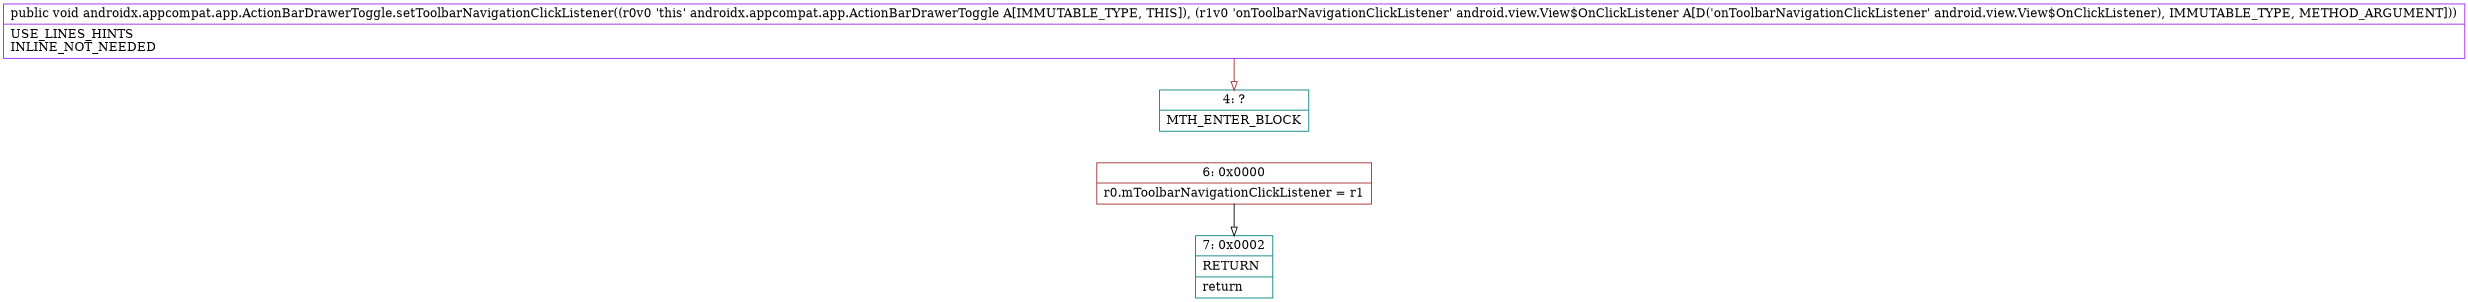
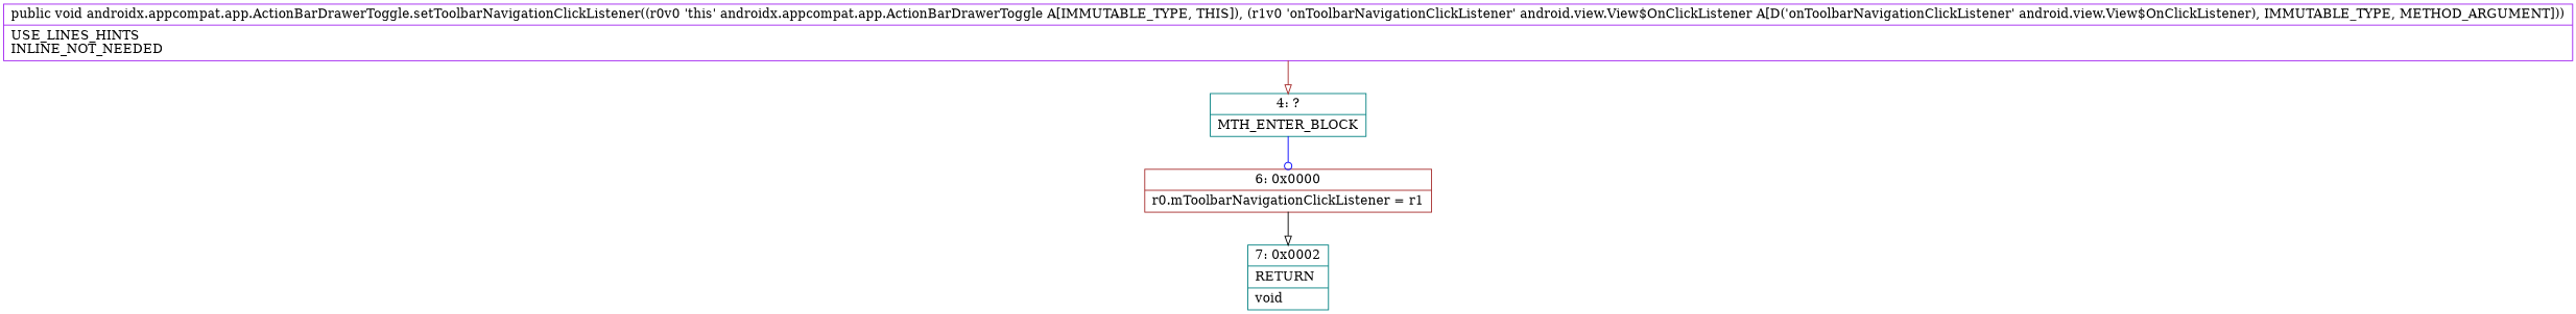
  digraph {
    node [color=teal shape=record]
    edge [arrowhead=onormal]
    n1 [label="{4\:\ ?|MTH_ENTER_BLOCK\l}"]
    n2 [color=brown label="{6\:\ 0x0000|r0.mToolbarNavigationClickListener = r1\l}"]
-   n3 [label="{7\:\ 0x0002|RETURN\l|return\l}"]
+   n3 [label="{7\:\ 0x0002|RETURN\l|void\l}"]
    n4 [color=purple label="{public void androidx.appcompat.app.ActionBarDrawerToggle.setToolbarNavigationClickListener((r0v0 'this' androidx.appcompat.app.ActionBarDrawerToggle A[IMMUTABLE_TYPE, THIS]), (r1v0 'onToolbarNavigationClickListener' android.view.View$OnClickListener A[D('onToolbarNavigationClickListener' android.view.View$OnClickListener), IMMUTABLE_TYPE, METHOD_ARGUMENT]))  | USE_LINES_HINTS\lINLINE_NOT_NEEDED\l}"]
+   n1 -> n2 [arrowhead=odot color=blue]
    n2 -> n3 [color=black]
    n4 -> n1 [color=brown]
  }
